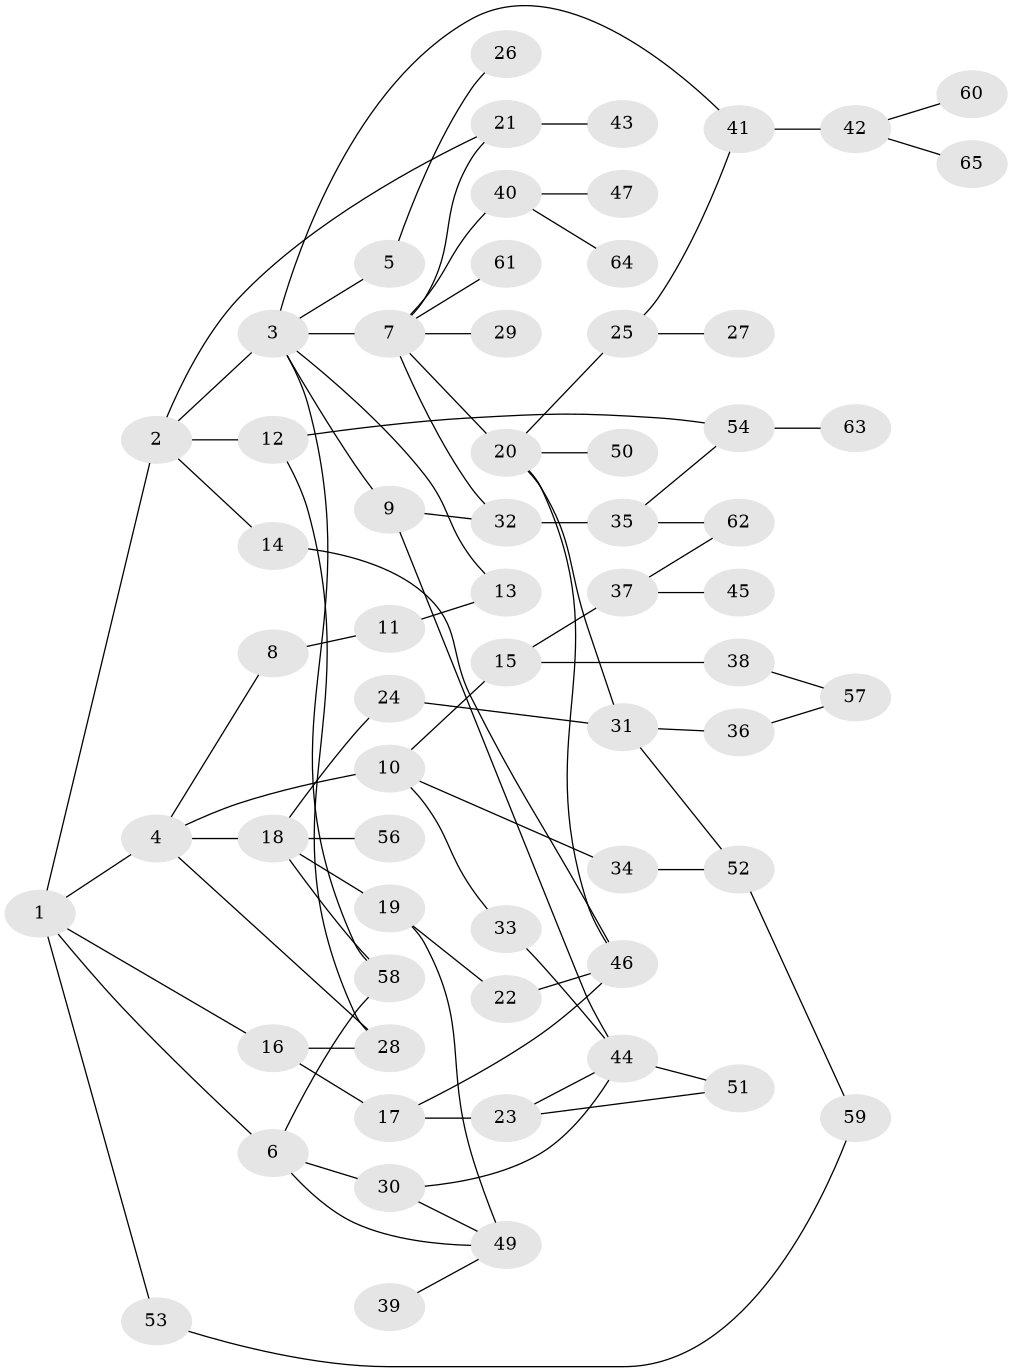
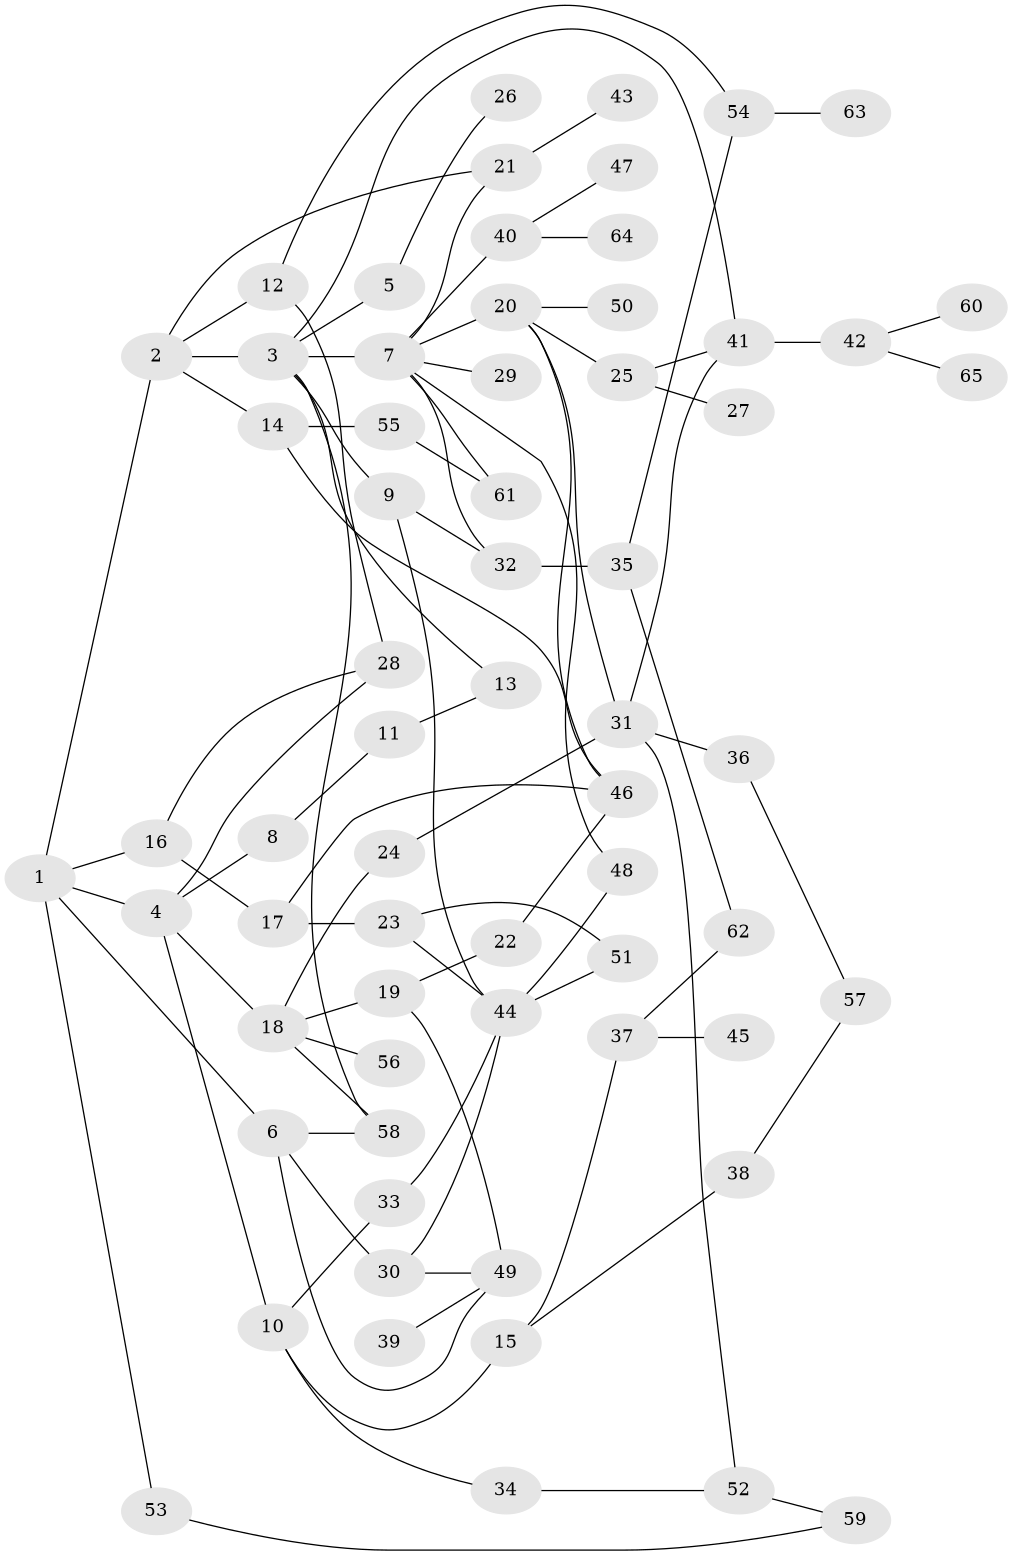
  graph {
    rankdir=LR
    node [color=gray90 style=filled]
    edge [weight=1.0]
    1
    2
    4
    6
    16
    53
    3
    12
    14
    21
    8
    10
    18
    28
    58
    30
    49
    17
    59
    5
    7
    9
    13
    41
    54
    46
+   55
    43
    26
    20
    29
    32
    40
+   48
    61
    44
    42
    11
    15
    33
    34
    19
    24
    56
    39
    25
    31
    50
    35
    47
    64
    51
    37
    38
    52
    63
    45
    62
    57
    23
    22
    27
    36
    60
    65
    1 -- 2 [weight=2.0]
    1 -- 4
    1 -- 6
    1 -- 16
    1 -- 53
    2 -- 3 [weight=2.0]
    2 -- 12
    2 -- 14
    2 -- 21
    4 -- 8
    4 -- 10
    4 -- 18
    4 -- 28
    6 -- 58
    6 -- 30
    6 -- 49
    16 -- 28
    16 -- 17
    53 -- 59
    3 -- 58
    3 -- 5 [weight=5.0]
    3 -- 7 [weight=3.0]
    3 -- 9
    3 -- 13
    3 -- 41
    12 -- 28
    12 -- 54
    14 -- 46
+   14 -- 55
    21 -- 43
    8 -- 11
    10 -- 15
    10 -- 33
    10 -- 34
    18 -- 58
    18 -- 19
    18 -- 24 [weight=2.0]
    18 -- 56 [weight=3.0]
    30 -- 49
    30 -- 44
    17 -- 46
    17 -- 23 [weight=3.0]
    5 -- 26
    7 -- 21
    7 -- 20
    7 -- 29
    7 -- 32
    7 -- 40
+   7 -- 48
    7 -- 61
    9 -- 32
    9 -- 44
    41 -- 42
    54 -- 63
+   55 -- 61
    20 -- 46
    20 -- 25 [weight=2.0]
    20 -- 31
    20 -- 50
    32 -- 35
    40 -- 47
    40 -- 64
+   44 -- 48
    44 -- 51
    42 -- 60
    42 -- 65
    11 -- 13
    15 -- 37
    15 -- 38
    33 -- 44
    34 -- 52
    19 -- 49
    19 -- 22
    24 -- 31
    39 -- 49
    25 -- 41
    25 -- 27
+   31 -- 41
    31 -- 52
    31 -- 36
    35 -- 54
    35 -- 62
    37 -- 45
    37 -- 62
    38 -- 57
    52 -- 59
    23 -- 44
    23 -- 51
    22 -- 46
    36 -- 57
  }
